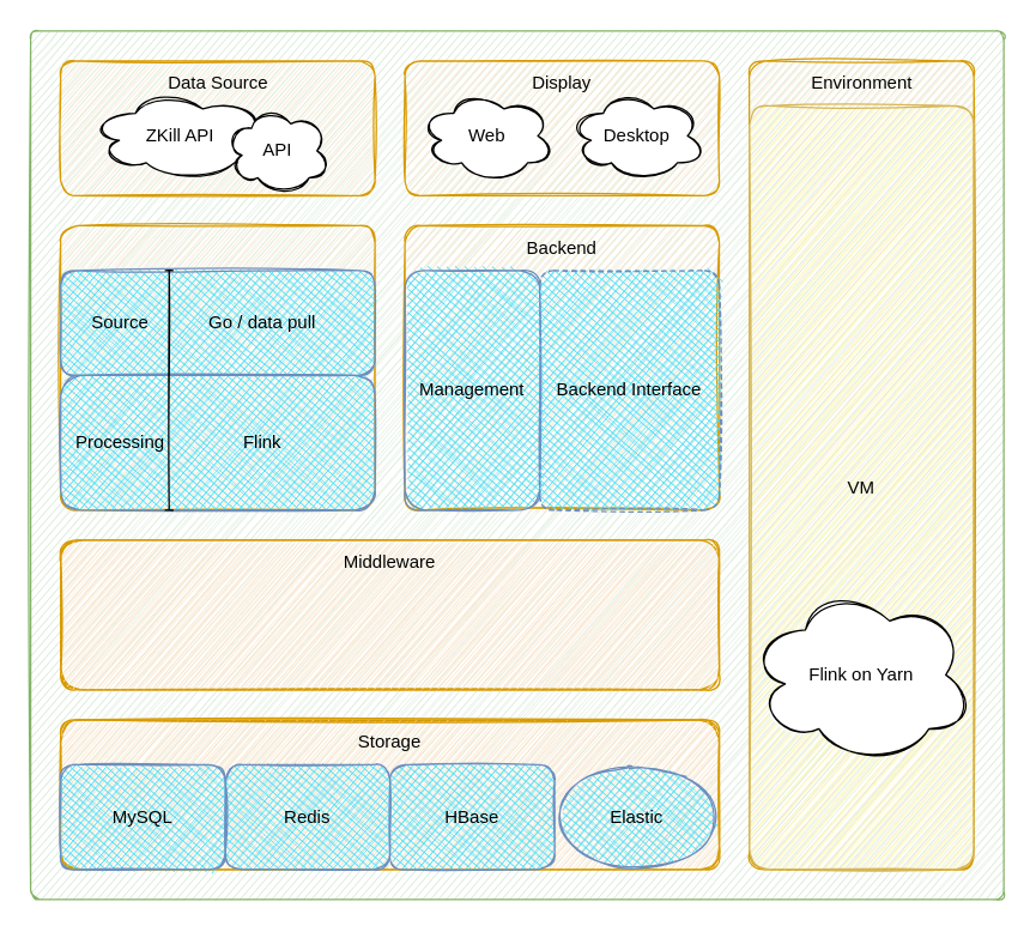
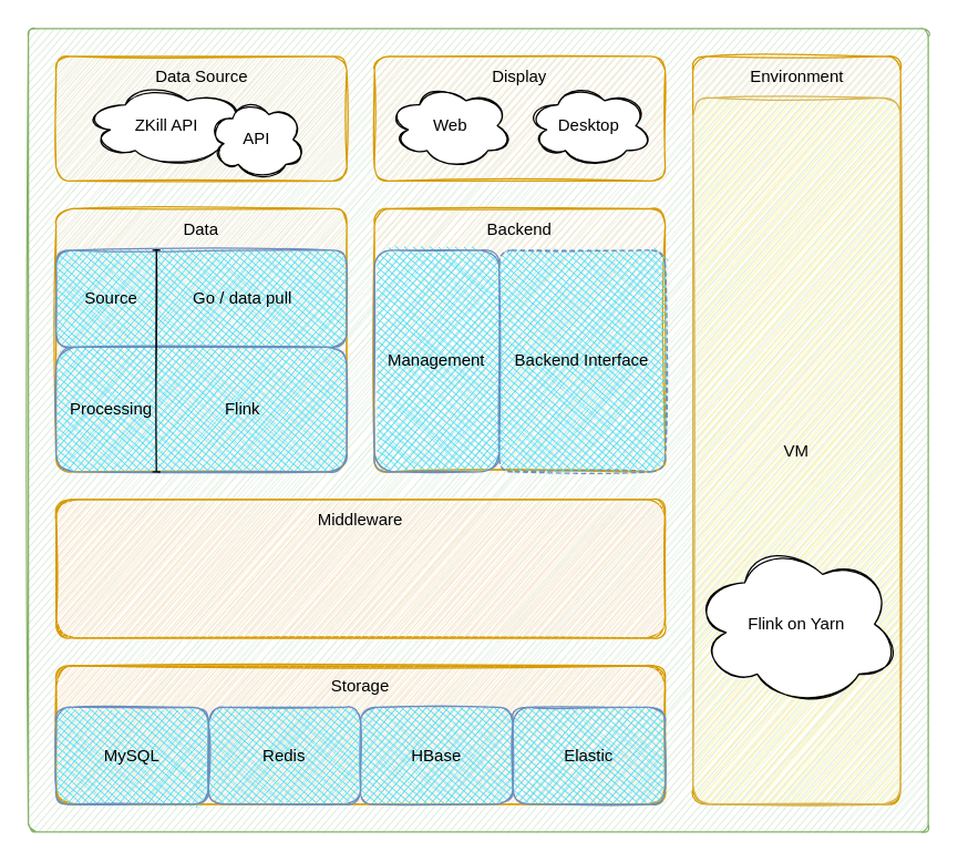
  <mxCell id="0" />
  <mxCell id="1" parent="0" />
  <mxCell id="2" value="" style="rounded=1;whiteSpace=wrap;html=1;arcSize=1;fillColor=#d5e8d4;strokeColor=#82b366;glass=0;shadow=0;sketch=1;" vertex="1" parent="1"><mxGeometry y="20" width="650" height="580" as="geometry" x="20" /></mxCell>
  <mxCell id="3" value="" style="group;sketch=1;rounded=1;glass=0;fillColor=#ffe6cc;strokeColor=#d79b00;" vertex="1" connectable="0" parent="1"><mxGeometry x="40" y="480" width="440" height="100" as="geometry" /></mxCell>
  <mxCell id="4" value="" style="rounded=1;whiteSpace=wrap;html=1;arcSize=10;sketch=1;fillColor=#ffe6cc;strokeColor=#d79b00;" vertex="1" parent="3"><mxGeometry width="440" height="100" as="geometry" /></mxCell>
  <mxCell id="5" value="Storage" style="text;html=1;strokeColor=none;fillColor=none;align=center;verticalAlign=middle;whiteSpace=wrap;rounded=0;shadow=0;glass=0;sketch=1;" vertex="1" parent="3"><mxGeometry x="190" width="60" height="30" as="geometry" /></mxCell>
- <mxCell id="6" value="Elastic" style="ellipse;whiteSpace=wrap;html=1;shadow=0;glass=0;sketch=1;arcSize=16;fillColor=#44DDFC;strokeColor=#6c8ebf;fillStyle=cross-hatch;" vertex="1" parent="3"><mxGeometry x="330" y="30" width="110" height="70" as="geometry" /></mxCell>
+ <mxCell id="6" value="Elastic" style="rounded=1;whiteSpace=wrap;html=1;shadow=0;glass=0;sketch=1;arcSize=16;fillColor=#44DDFC;strokeColor=#6c8ebf;fillStyle=cross-hatch;" vertex="1" parent="3"><mxGeometry x="330" y="30" width="110" height="70" as="geometry" /></mxCell>
  <mxCell id="7" value="HBase" style="rounded=1;whiteSpace=wrap;html=1;shadow=0;glass=0;sketch=1;arcSize=16;fillColor=#44DDFC;strokeColor=#6c8ebf;fillStyle=cross-hatch;" vertex="1" parent="3"><mxGeometry x="220" y="30" width="110" height="70" as="geometry" /></mxCell>
  <mxCell id="8" value="Redis" style="rounded=1;whiteSpace=wrap;html=1;shadow=0;glass=0;sketch=1;arcSize=16;fillColor=#44DDFC;strokeColor=#6c8ebf;fillStyle=cross-hatch;" vertex="1" parent="3"><mxGeometry x="110" y="30" width="110" height="70" as="geometry" /></mxCell>
  <mxCell id="9" value="MySQL" style="rounded=1;whiteSpace=wrap;html=1;shadow=0;glass=0;sketch=1;arcSize=16;fillColor=#44DDFC;strokeColor=#6c8ebf;fillStyle=cross-hatch;" vertex="1" parent="3"><mxGeometry y="30" width="110" height="70" as="geometry" /></mxCell>
  <mxCell id="10" value="" style="group;sketch=1;rounded=1;glass=0;fillColor=#ffe6cc;strokeColor=#d79b00;" vertex="1" connectable="0" parent="1"><mxGeometry x="40" y="360" width="440" height="100" as="geometry" /></mxCell>
  <mxCell id="11" value="" style="rounded=1;whiteSpace=wrap;html=1;arcSize=10;fillColor=#ffe6cc;strokeColor=#d79b00;sketch=1;" vertex="1" parent="10"><mxGeometry width="440" height="100" as="geometry" /></mxCell>
  <mxCell id="12" value="Middleware" style="text;html=1;strokeColor=none;fillColor=none;align=center;verticalAlign=middle;whiteSpace=wrap;rounded=0;shadow=0;glass=0;sketch=1;" vertex="1" parent="10"><mxGeometry x="190" width="60" height="30" as="geometry" /></mxCell>
  <mxCell id="13" value="" style="rounded=1;whiteSpace=wrap;html=1;shadow=0;glass=0;sketch=1;arcSize=6;fillColor=#ffe6cc;strokeColor=#d79b00;" vertex="1" parent="1"><mxGeometry x="40" y="150" width="210" height="190" as="geometry" /></mxCell>
  <mxCell id="14" value="" style="rounded=1;whiteSpace=wrap;html=1;shadow=0;glass=0;sketch=1;fillColor=#44DDFC;strokeColor=#6c8ebf;fillStyle=cross-hatch;" vertex="1" parent="1"><mxGeometry x="40" y="250" width="210" height="90" as="geometry" /></mxCell>
  <mxCell id="15" value="" style="rounded=1;whiteSpace=wrap;html=1;shadow=0;glass=0;sketch=1;fillColor=#44DDFC;strokeColor=#6c8ebf;fillStyle=cross-hatch;" vertex="1" parent="1"><mxGeometry x="40" y="180" width="210" height="70" as="geometry" /></mxCell>
  <mxCell id="16" value="" style="shape=crossbar;whiteSpace=wrap;html=1;rounded=1;direction=south;shadow=0;glass=0;sketch=1;" vertex="1" parent="1"><mxGeometry x="110" y="180" width="5" height="160" as="geometry" /></mxCell>
  <mxCell id="17" value="Source" style="text;html=1;strokeColor=none;fillColor=none;align=center;verticalAlign=middle;whiteSpace=wrap;rounded=0;shadow=0;glass=0;sketch=1;" vertex="1" parent="1"><mxGeometry x="50" y="200" width="60" height="30" as="geometry" /></mxCell>
  <mxCell id="18" value="Processing" style="text;html=1;strokeColor=none;fillColor=none;align=center;verticalAlign=middle;whiteSpace=wrap;rounded=0;shadow=0;glass=0;sketch=1;" vertex="1" parent="1"><mxGeometry x="50" y="280" width="60" height="30" as="geometry" /></mxCell>
  <mxCell id="19" value="Go / data pull" style="text;html=1;strokeColor=none;fillColor=none;align=center;verticalAlign=middle;whiteSpace=wrap;rounded=0;shadow=0;glass=0;sketch=1;" vertex="1" parent="1"><mxGeometry x="130" y="200" width="90" height="30" as="geometry" /></mxCell>
  <mxCell id="20" value="Flink" style="text;html=1;strokeColor=none;fillColor=none;align=center;verticalAlign=middle;whiteSpace=wrap;rounded=0;shadow=0;glass=0;sketch=1;" vertex="1" parent="1"><mxGeometry x="130" y="280" width="90" height="30" as="geometry" /></mxCell>
+ <mxCell id="21" value="Data" style="text;html=1;strokeColor=none;fillColor=none;align=center;verticalAlign=middle;whiteSpace=wrap;rounded=0;shadow=0;glass=0;sketch=1;" vertex="1" parent="1"><mxGeometry x="115" y="150" width="60" height="30" as="geometry" /></mxCell>
  <mxCell id="22" value="" style="rounded=1;whiteSpace=wrap;html=1;shadow=0;glass=0;sketch=1;arcSize=11;fillColor=#ffe6cc;strokeColor=#d79b00;" vertex="1" parent="1"><mxGeometry x="40" y="40" width="210" height="90" as="geometry" /></mxCell>
  <mxCell id="23" value="Data Source" style="text;html=1;strokeColor=none;fillColor=none;align=center;verticalAlign=middle;whiteSpace=wrap;rounded=0;shadow=0;glass=0;sketch=1;" vertex="1" parent="1"><mxGeometry x="102.5" y="40" width="85" height="30" as="geometry" /></mxCell>
  <mxCell id="24" value="ZKill API" style="ellipse;shape=cloud;whiteSpace=wrap;html=1;rounded=1;shadow=0;glass=0;sketch=1;fillStyle=solid;" vertex="1" parent="1"><mxGeometry x="60" y="60" width="120" height="60" as="geometry" /></mxCell>
  <mxCell id="25" value="API" style="ellipse;shape=cloud;whiteSpace=wrap;html=1;rounded=1;shadow=0;glass=0;sketch=1;fillStyle=solid;" vertex="1" parent="1"><mxGeometry x="150" y="70" width="70" height="60" as="geometry" /></mxCell>
  <mxCell id="26" value="" style="rounded=1;whiteSpace=wrap;html=1;shadow=0;glass=0;sketch=1;arcSize=11;fillColor=#ffe6cc;strokeColor=#d79b00;" vertex="1" parent="1"><mxGeometry x="270" y="40" width="210" height="90" as="geometry" /></mxCell>
  <mxCell id="27" value="Display" style="text;html=1;strokeColor=none;fillColor=none;align=center;verticalAlign=middle;whiteSpace=wrap;rounded=0;shadow=0;glass=0;sketch=1;" vertex="1" parent="1"><mxGeometry x="345" y="40" width="60" height="30" as="geometry" /></mxCell>
  <mxCell id="28" value="Web" style="ellipse;shape=cloud;whiteSpace=wrap;html=1;rounded=1;shadow=0;glass=0;sketch=1;fillStyle=solid;" vertex="1" parent="1"><mxGeometry x="280" y="60" width="90" height="60" as="geometry" /></mxCell>
  <mxCell id="29" value="Desktop" style="ellipse;shape=cloud;whiteSpace=wrap;html=1;rounded=1;shadow=0;glass=0;sketch=1;fillStyle=solid;" vertex="1" parent="1"><mxGeometry x="380" y="60" width="90" height="60" as="geometry" /></mxCell>
  <mxCell id="30" value="" style="rounded=1;whiteSpace=wrap;html=1;shadow=0;glass=0;sketch=1;arcSize=6;fillColor=#ffe6cc;strokeColor=#d79b00;" vertex="1" parent="1"><mxGeometry x="270" y="150" width="210" height="190" as="geometry" /></mxCell>
  <mxCell id="31" value="Backend" style="text;html=1;strokeColor=none;fillColor=none;align=center;verticalAlign=middle;whiteSpace=wrap;rounded=0;shadow=0;glass=0;sketch=1;" vertex="1" parent="1"><mxGeometry x="345" y="150" width="60" height="30" as="geometry" /></mxCell>
  <mxCell id="32" value="Management" style="rounded=1;whiteSpace=wrap;html=1;shadow=0;glass=0;sketch=1;fillColor=#44DDFC;strokeColor=#6c8ebf;fillStyle=cross-hatch;" vertex="1" parent="1"><mxGeometry x="270" y="180" width="90" height="160" as="geometry" /></mxCell>
  <mxCell id="33" value="Backend Interface" style="rounded=1;whiteSpace=wrap;html=1;shadow=0;glass=0;sketch=1;arcSize=8;fillColor=#44DDFC;strokeColor=#6c8ebf;fillStyle=cross-hatch;dashed=1;" vertex="1" parent="1"><mxGeometry x="360" y="180" width="120" height="160" as="geometry" /></mxCell>
  <mxCell id="34" value="" style="rounded=1;whiteSpace=wrap;html=1;shadow=0;glass=0;sketch=1;arcSize=7;fillColor=#ffe6cc;strokeColor=#d79b00;" vertex="1" parent="1"><mxGeometry x="500" y="40" width="150" height="540" as="geometry" /></mxCell>
  <mxCell id="35" value="Environment" style="text;html=1;strokeColor=none;fillColor=none;align=center;verticalAlign=middle;whiteSpace=wrap;rounded=0;shadow=0;glass=0;sketch=1;" vertex="1" parent="1"><mxGeometry x="532.5" y="40" width="85" height="30" as="geometry" /></mxCell>
  <mxCell id="36" value="VM" style="rounded=1;whiteSpace=wrap;html=1;shadow=0;glass=0;sketch=1;arcSize=9;fillColor=#FCFFA6;strokeColor=#d6b656;" vertex="1" parent="1"><mxGeometry x="500" y="70" width="150" height="510" as="geometry" /></mxCell>
  <mxCell id="37" value="Flink on Yarn" style="ellipse;shape=cloud;whiteSpace=wrap;html=1;rounded=1;shadow=0;glass=0;sketch=1;fillStyle=solid;" vertex="1" parent="1"><mxGeometry x="500" y="390" width="150" height="120" as="geometry" /></mxCell>
